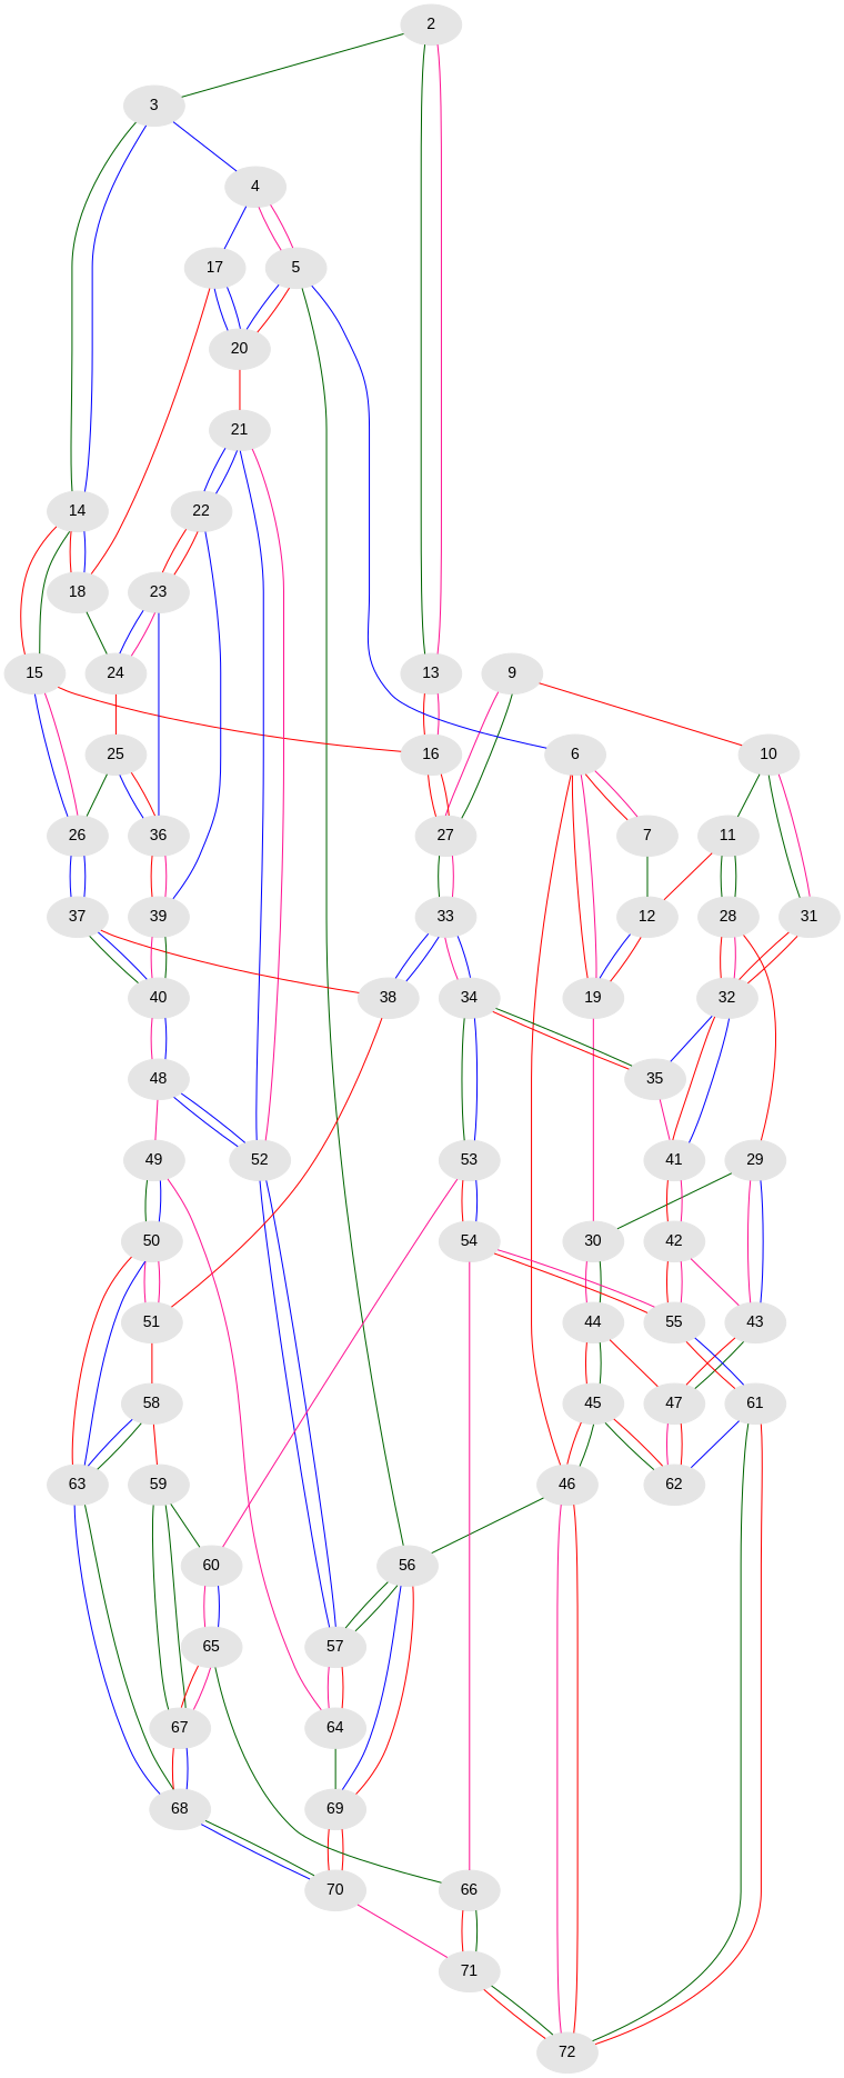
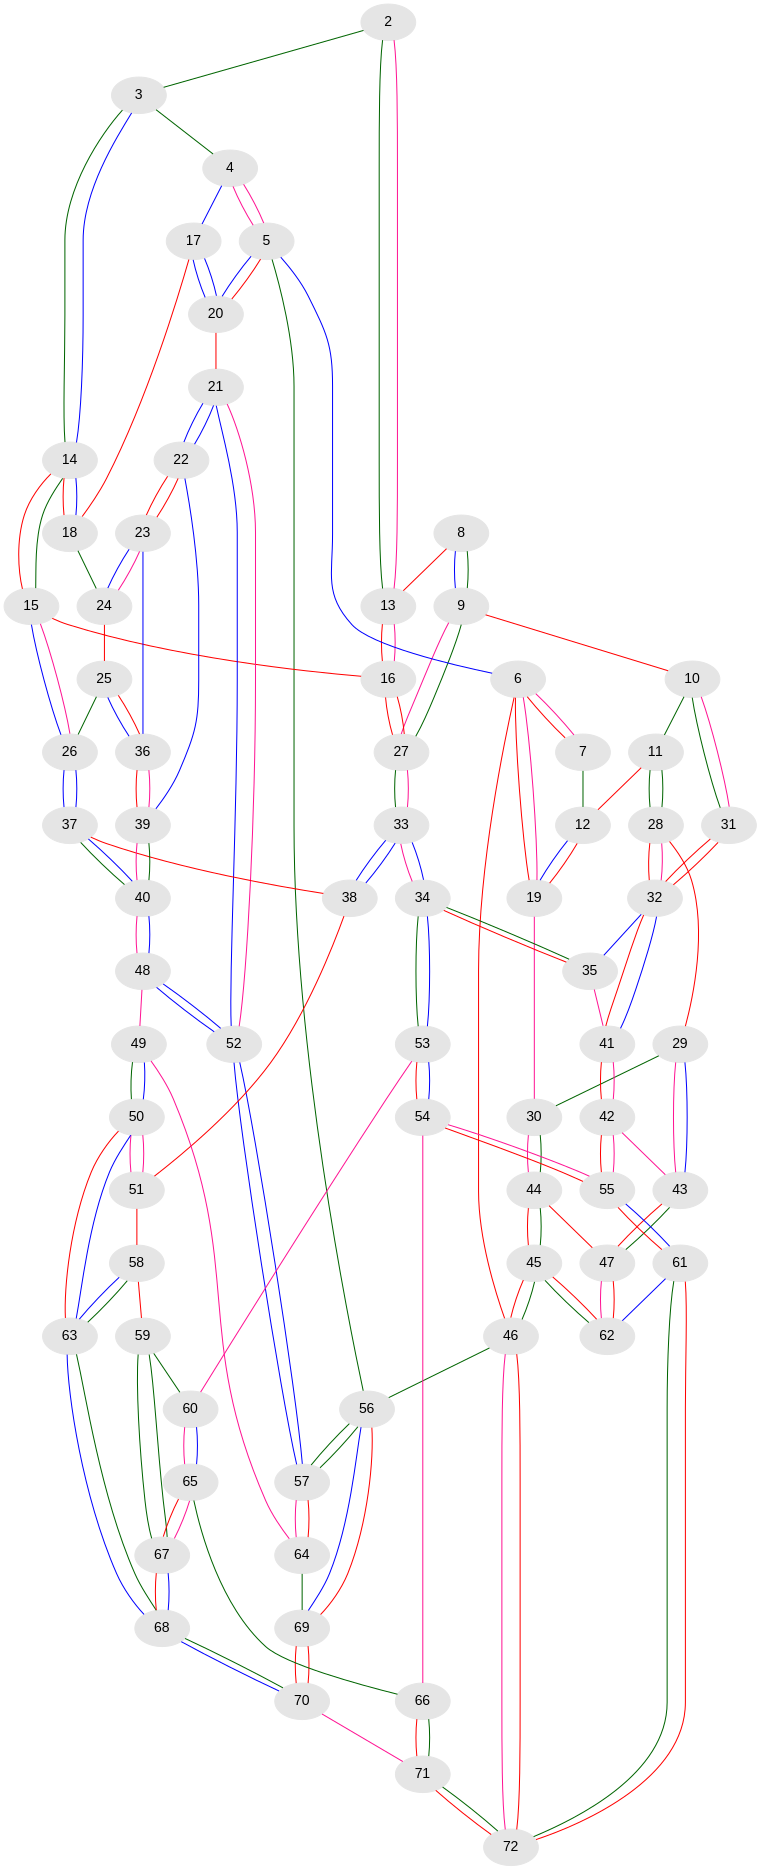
  graph {
    fontname="Liberation Sans"
    node [color=gray90 fontname="Liberation Sans" style=filled]
    edge [color=red fontname="Liberation Sans"]
    2
    3
    13
+   8
    9
    4
    14
    16
    5
    17
    15
    18
    6
    20
    56
    7
    19
    46
    21
    57
    69
    12
    30
    72
    10
    27
    11
    31
    33
    28
    32
    29
    26
    24
    37
    25
    44
    22
    52
    23
    39
    36
    40
    38
    34
    43
    35
    41
    47
    45
    42
    53
    51
    54
    60
    48
    58
    49
    55
    61
    62
    50
    64
    63
    68
    59
    66
    65
    71
    70
    67
    2 -- 3 [color=darkgreen]
    2 -- 13 [color=darkgreen]
    2 -- 13 [color=deeppink]
-   3 -- 4 [color=blue]
+   3 -- 4 [color=darkgreen]
    3 -- 14 [color=darkgreen]
    3 -- 14 [color=blue]
    13 -- 16
    13 -- 16 [color=deeppink]
+   8 -- 13
+   8 -- 9 [color=blue]
+   8 -- 9 [color=darkgreen]
    9 -- 10
    9 -- 27 [color=deeppink]
    9 -- 27 [color=darkgreen]
    4 -- 5 [color=deeppink]
    4 -- 5 [color=deeppink]
    4 -- 17 [color=blue]
    14 -- 15
    14 -- 15 [color=darkgreen]
    14 -- 18
    14 -- 18 [color=blue]
    16 -- 27
    16 -- 27
    5 -- 6 [color=blue]
    5 -- 20 [color=blue]
    5 -- 20
    5 -- 56 [color=darkgreen]
    17 -- 18
    17 -- 20 [color=blue]
    17 -- 20 [color=blue]
    15 -- 16
    15 -- 26 [color=blue]
    15 -- 26 [color=deeppink]
    18 -- 24 [color=darkgreen]
    6 -- 7
    6 -- 7 [color=deeppink]
    6 -- 19
    6 -- 19 [color=deeppink]
    6 -- 46
    20 -- 21
    56 -- 57 [color=darkgreen]
    56 -- 57 [color=darkgreen]
    56 -- 69 [color=blue]
    56 -- 69
    7 -- 12 [color=darkgreen]
    19 -- 30 [color=deeppink]
    46 -- 56 [color=darkgreen]
    46 -- 72 [color=deeppink]
    46 -- 72
    21 -- 22 [color=blue]
    21 -- 22 [color=blue]
    21 -- 52 [color=blue]
    21 -- 52 [color=deeppink]
    57 -- 64 [color=deeppink]
    57 -- 64
    69 -- 70
    69 -- 70
    12 -- 19 [color=blue]
    12 -- 19
    30 -- 44 [color=deeppink]
    30 -- 44 [color=darkgreen]
    10 -- 11 [color=darkgreen]
    10 -- 31 [color=darkgreen]
    10 -- 31 [color=deeppink]
    27 -- 33 [color=darkgreen]
    27 -- 33 [color=deeppink]
    11 -- 12
    11 -- 28 [color=darkgreen]
    11 -- 28 [color=darkgreen]
    31 -- 32
    31 -- 32
    33 -- 38 [color=blue]
    33 -- 38 [color=blue]
    33 -- 34 [color=deeppink]
    33 -- 34 [color=blue]
    28 -- 32
    28 -- 32 [color=deeppink]
    28 -- 29
    32 -- 35 [color=blue]
    32 -- 41
    32 -- 41 [color=blue]
    29 -- 30 [color=darkgreen]
    29 -- 43 [color=deeppink]
    29 -- 43 [color=blue]
    26 -- 37 [color=blue]
    26 -- 37 [color=blue]
    24 -- 25
    37 -- 40 [color=darkgreen]
    37 -- 40 [color=blue]
    37 -- 38
    25 -- 26 [color=darkgreen]
    25 -- 36 [color=blue]
    25 -- 36
    44 -- 47
    44 -- 45
    44 -- 45 [color=darkgreen]
    22 -- 23
    22 -- 23
    22 -- 39 [color=blue]
    52 -- 57 [color=blue]
    52 -- 57 [color=blue]
    23 -- 24 [color=blue]
    23 -- 24 [color=deeppink]
    23 -- 36 [color=blue]
    39 -- 40 [color=deeppink]
    39 -- 40 [color=darkgreen]
    36 -- 39
    36 -- 39 [color=deeppink]
    40 -- 48 [color=deeppink]
    40 -- 48 [color=blue]
    38 -- 51
    34 -- 35
    34 -- 35 [color=darkgreen]
    34 -- 53 [color=darkgreen]
    34 -- 53 [color=blue]
    43 -- 47
    43 -- 47 [color=darkgreen]
    35 -- 41 [color=deeppink]
    41 -- 42
    41 -- 42 [color=deeppink]
    47 -- 62 [color=deeppink]
    47 -- 62
    45 -- 46
    45 -- 46 [color=darkgreen]
    45 -- 62 [color=darkgreen]
    45 -- 62
    42 -- 43 [color=deeppink]
    42 -- 55
    42 -- 55 [color=deeppink]
    53 -- 54
    53 -- 54 [color=blue]
    53 -- 60 [color=deeppink]
    51 -- 58
    54 -- 55
    54 -- 55 [color=deeppink]
    54 -- 66 [color=deeppink]
    60 -- 65 [color=deeppink]
    60 -- 65 [color=blue]
    48 -- 52 [color=blue]
    48 -- 52 [color=blue]
    48 -- 49 [color=deeppink]
    58 -- 63 [color=blue]
    58 -- 63 [color=darkgreen]
    58 -- 59
    49 -- 50 [color=darkgreen]
    49 -- 50 [color=blue]
    49 -- 64 [color=deeppink]
    55 -- 61
    55 -- 61 [color=blue]
    61 -- 72 [color=darkgreen]
    61 -- 72
    61 -- 62 [color=blue]
    50 -- 51 [color=deeppink]
    50 -- 51 [color=deeppink]
    50 -- 63
    50 -- 63 [color=blue]
    64 -- 69 [color=darkgreen]
    63 -- 68 [color=blue]
    63 -- 68 [color=darkgreen]
    68 -- 70 [color=blue]
    68 -- 70 [color=darkgreen]
    59 -- 60 [color=darkgreen]
    59 -- 67 [color=darkgreen]
    59 -- 67 [color=darkgreen]
    66 -- 71
    66 -- 71 [color=darkgreen]
    65 -- 66 [color=darkgreen]
    65 -- 67
    65 -- 67 [color=deeppink]
    71 -- 72
    71 -- 72 [color=darkgreen]
    70 -- 71 [color=deeppink]
    67 -- 68
    67 -- 68 [color=blue]
  }
